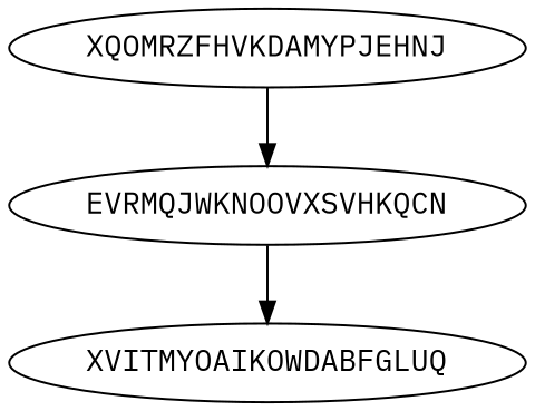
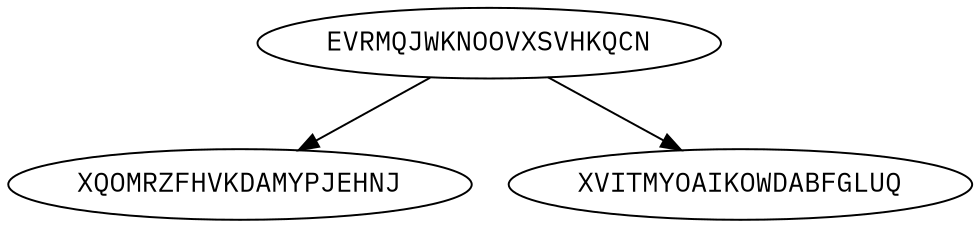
  digraph {
    fontname="IBM Plex Mono"
    node [Processor=1 fontname="IBM Plex Mono"]
    edge [fontname="IBM Plex Mono"]
    XQOMRZFHVKDAMYPJEHNJ [Start=0 Weight=20]
    EVRMQJWKNOOVXSVHKQCN [Processor=2 Start=30 Weight=12]
    XVITMYOAIKOWDABFGLUQ [Start=20 Weight=15]
-   XQOMRZFHVKDAMYPJEHNJ -> EVRMQJWKNOOVXSVHKQCN [Weight=10]
+   EVRMQJWKNOOVXSVHKQCN -> XQOMRZFHVKDAMYPJEHNJ [Weight=10]
    EVRMQJWKNOOVXSVHKQCN -> XVITMYOAIKOWDABFGLUQ [Weight=13]
  }
